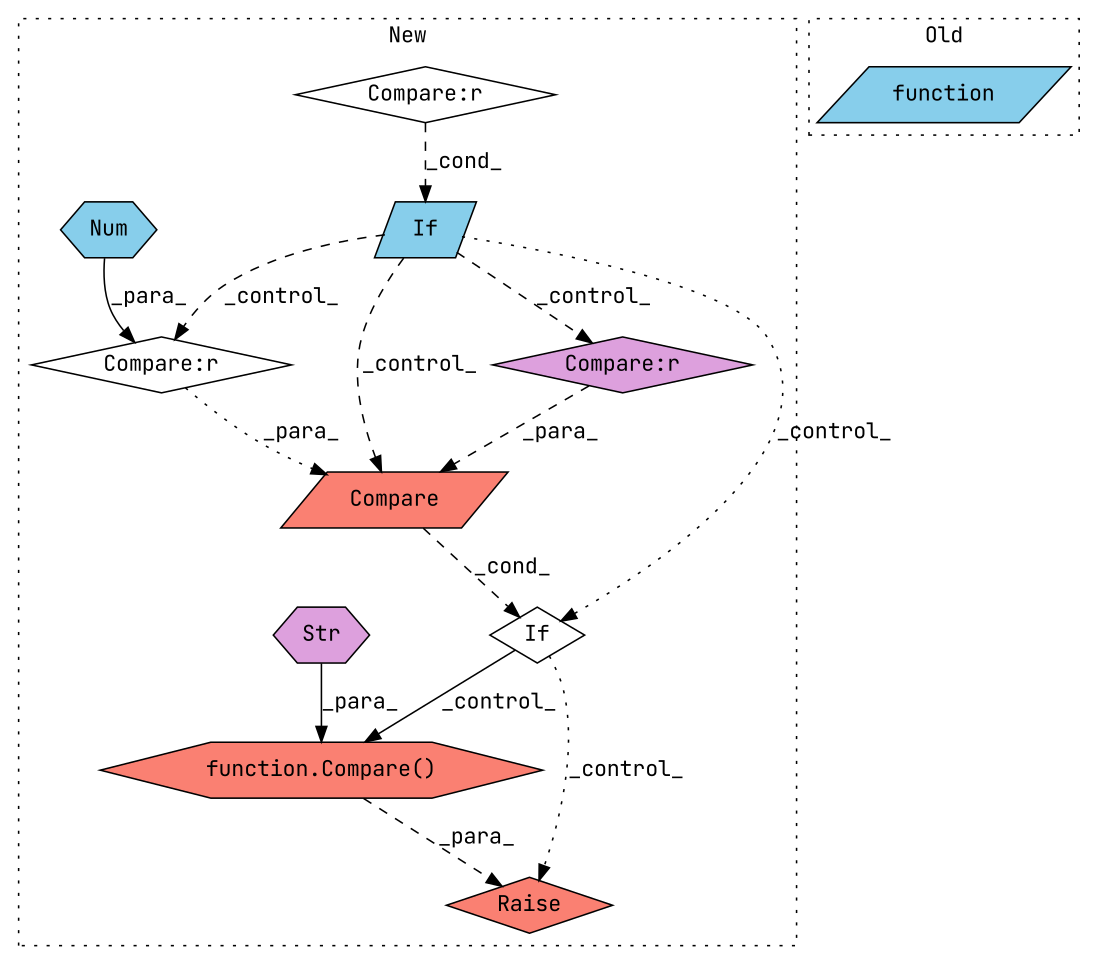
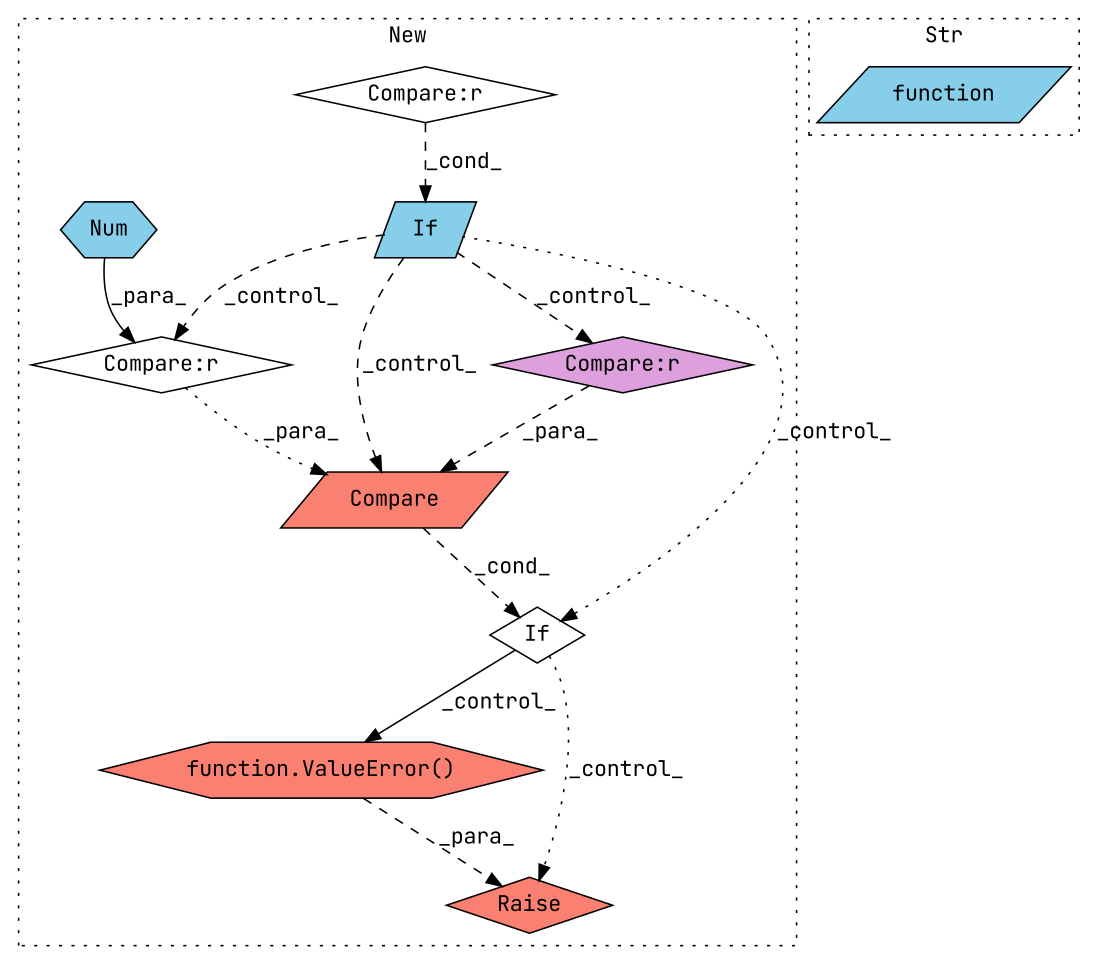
  digraph {
    fontname="JetBrains Mono"
    node [a=40 fillcolor=salmon fontname="JetBrains Mono" s=2807 shape=diamond style=filled]
    edge [fontname="JetBrains Mono" style=dashed]
    n1 [a=72 l=37 label=Compare shape=parallelogram]
    n2 [fillcolor=white l=15 label="Compare:r"]
    n3 [a=76 fillcolor=skyblue l=1 label=Num s=2821 shape=hexagon]
    n4 [a=96 fillcolor=skyblue l="3,14" label=If s="2579,2618" shape=parallelogram]
    n5 [fillcolor=white l=17 label="Compare:r" s=2601]
    n6 [a=96 fillcolor=white l="0,14" label=If s="2807,2844"]
    n7 [fillcolor=plum l=18 label="Compare:r" s=2826]
    n8 [a=91 l=6 label=Raise s=3074]
-   n9 [a=75 l="11,1" label="function.Compare()" s="3080,3134" shape=hexagon]
-   n10 [a=66 fillcolor=plum l=43 label=Str s=3091 shape=hexagon]
+   n9 [a=75 l="11,1" label="function.ValueError()" s="3080,3134" shape=hexagon]
    n11 [a=65 fillcolor=skyblue l=7 label=function s=2762 shape=parallelogram]
    subgraph cluster_1 {
      label=New
      style=dotted
      n1
      n2
      n3
      n4
      n5
      n6
      n7
      n8
      n9
-     n10
    }
    subgraph cluster_2 {
-     label=Old
+     label=Str
      style=dotted
      n11
    }
    n1 -> n6 [label=_cond_]
    n2 -> n1 [label=_para_ style=dotted]
    n3 -> n2 [label=_para_ style=solid]
    n4 -> n1 [label=_control_]
    n4 -> n2 [label=_control_]
    n4 -> n6 [label=_control_ style=dotted]
    n4 -> n7 [label=_control_]
    n5 -> n4 [label=_cond_]
    n6 -> n8 [label=_control_ style=dotted]
    n6 -> n9 [label=_control_ style=solid]
    n7 -> n1 [label=_para_]
    n9 -> n8 [label=_para_]
-   n10 -> n9 [label=_para_ style=solid]
  }
